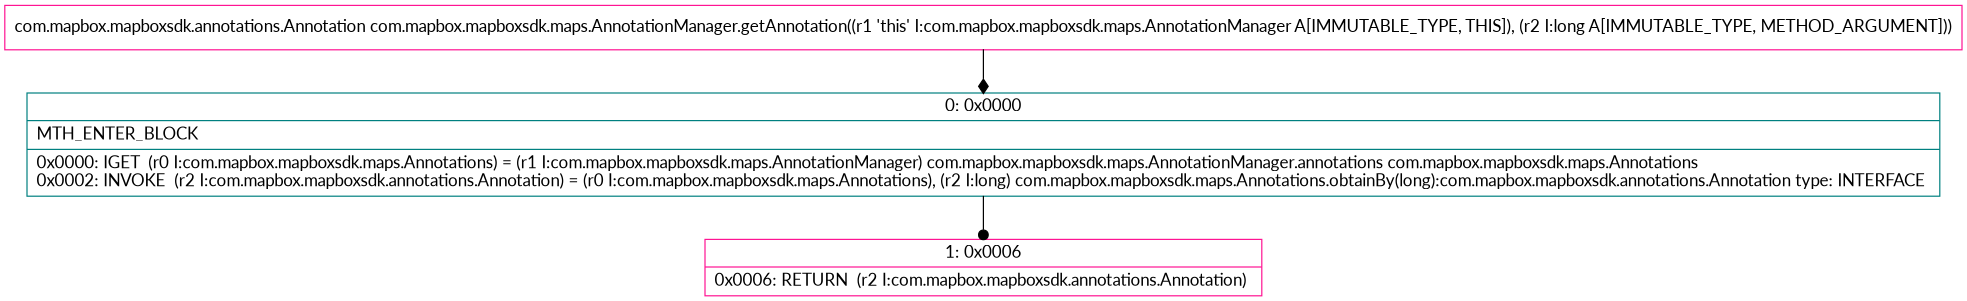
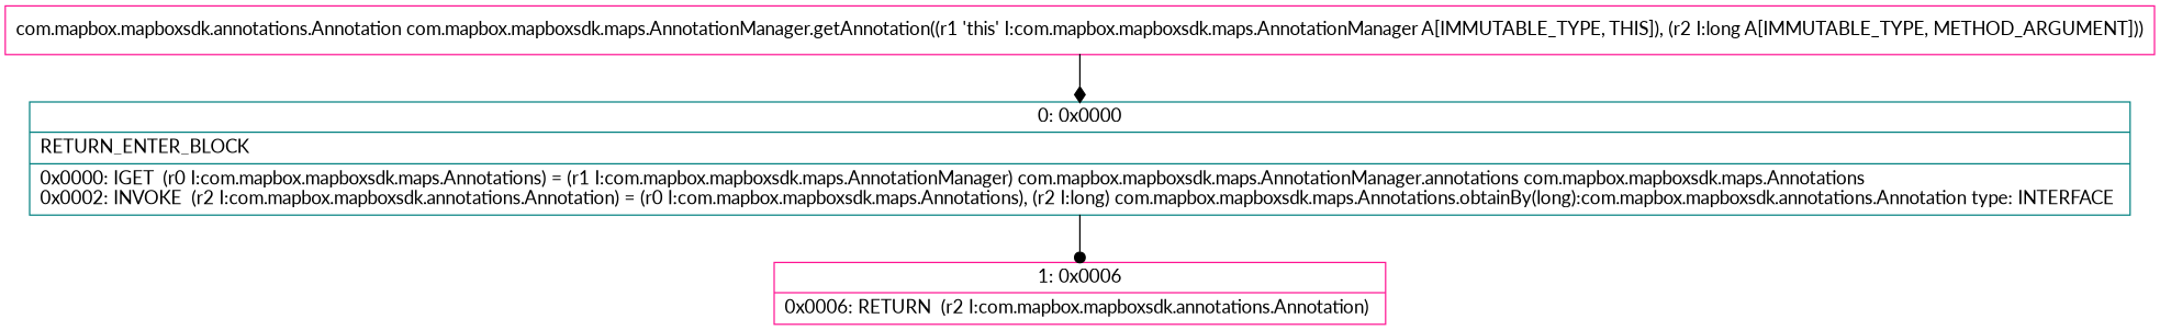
  digraph {
    fontname=Lato
    node [shape=record color=deeppink fontname=Lato]
    edge [fontname=Lato]
-   n1 [label="{0\:\ 0x0000|MTH_ENTER_BLOCK\l|0x0000: IGET  (r0 I:com.mapbox.mapboxsdk.maps.Annotations) = (r1 I:com.mapbox.mapboxsdk.maps.AnnotationManager) com.mapbox.mapboxsdk.maps.AnnotationManager.annotations com.mapbox.mapboxsdk.maps.Annotations \l0x0002: INVOKE  (r2 I:com.mapbox.mapboxsdk.annotations.Annotation) = (r0 I:com.mapbox.mapboxsdk.maps.Annotations), (r2 I:long) com.mapbox.mapboxsdk.maps.Annotations.obtainBy(long):com.mapbox.mapboxsdk.annotations.Annotation type: INTERFACE \l}" color=teal]
+   n1 [label="{0\:\ 0x0000|RETURN_ENTER_BLOCK\l|0x0000: IGET  (r0 I:com.mapbox.mapboxsdk.maps.Annotations) = (r1 I:com.mapbox.mapboxsdk.maps.AnnotationManager) com.mapbox.mapboxsdk.maps.AnnotationManager.annotations com.mapbox.mapboxsdk.maps.Annotations \l0x0002: INVOKE  (r2 I:com.mapbox.mapboxsdk.annotations.Annotation) = (r0 I:com.mapbox.mapboxsdk.maps.Annotations), (r2 I:long) com.mapbox.mapboxsdk.maps.Annotations.obtainBy(long):com.mapbox.mapboxsdk.annotations.Annotation type: INTERFACE \l}" color=teal]
    n2 [label="{1\:\ 0x0006|0x0006: RETURN  (r2 I:com.mapbox.mapboxsdk.annotations.Annotation) \l}"]
    n3 [label="{com.mapbox.mapboxsdk.annotations.Annotation com.mapbox.mapboxsdk.maps.AnnotationManager.getAnnotation((r1 'this' I:com.mapbox.mapboxsdk.maps.AnnotationManager A[IMMUTABLE_TYPE, THIS]), (r2 I:long A[IMMUTABLE_TYPE, METHOD_ARGUMENT])) }"]
    n1 -> n2 [arrowhead=dot]
    n3 -> n1 [arrowhead=diamond]
  }
